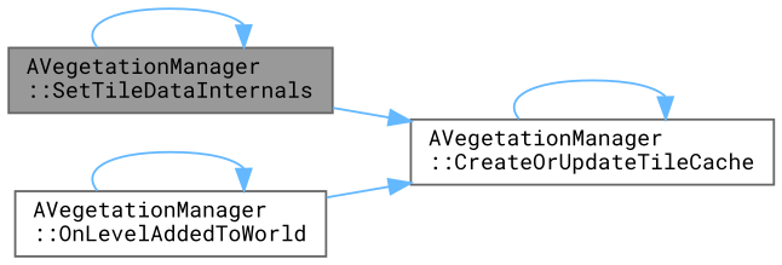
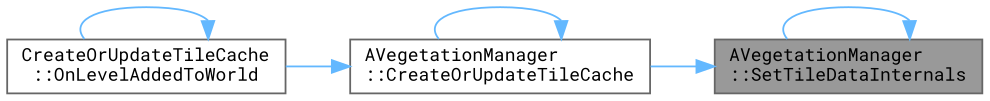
  digraph {
    fontname="Roboto Mono"
    rankdir=RL
    node [color=grey40 fillcolor=white fontname="Roboto Mono" fontsize=10 shape=box style=filled]
    edge [color=steelblue1 dir=back fontname="Roboto Mono" fontsize=10 labelfontname=Helvetica labelfontsize=10 style=solid]
    n1 [color=gray40 fillcolor=grey60 fontcolor=black height=0.2 label="AVegetationManager\l::SetTileDataInternals" width=0.4]
    n2 [height=0.2 label="AVegetationManager\l::CreateOrUpdateTileCache" width=0.4]
-   n3 [height=0.2 label="AVegetationManager\l::OnLevelAddedToWorld" width=0.4]
+   n3 [height=0.2 label="CreateOrUpdateTileCache\l::OnLevelAddedToWorld" width=0.4]
    n1 -> n1
-   n2 -> n1
+   n1 -> n2
    n2 -> n2
    n2 -> n3
    n3 -> n3
  }
